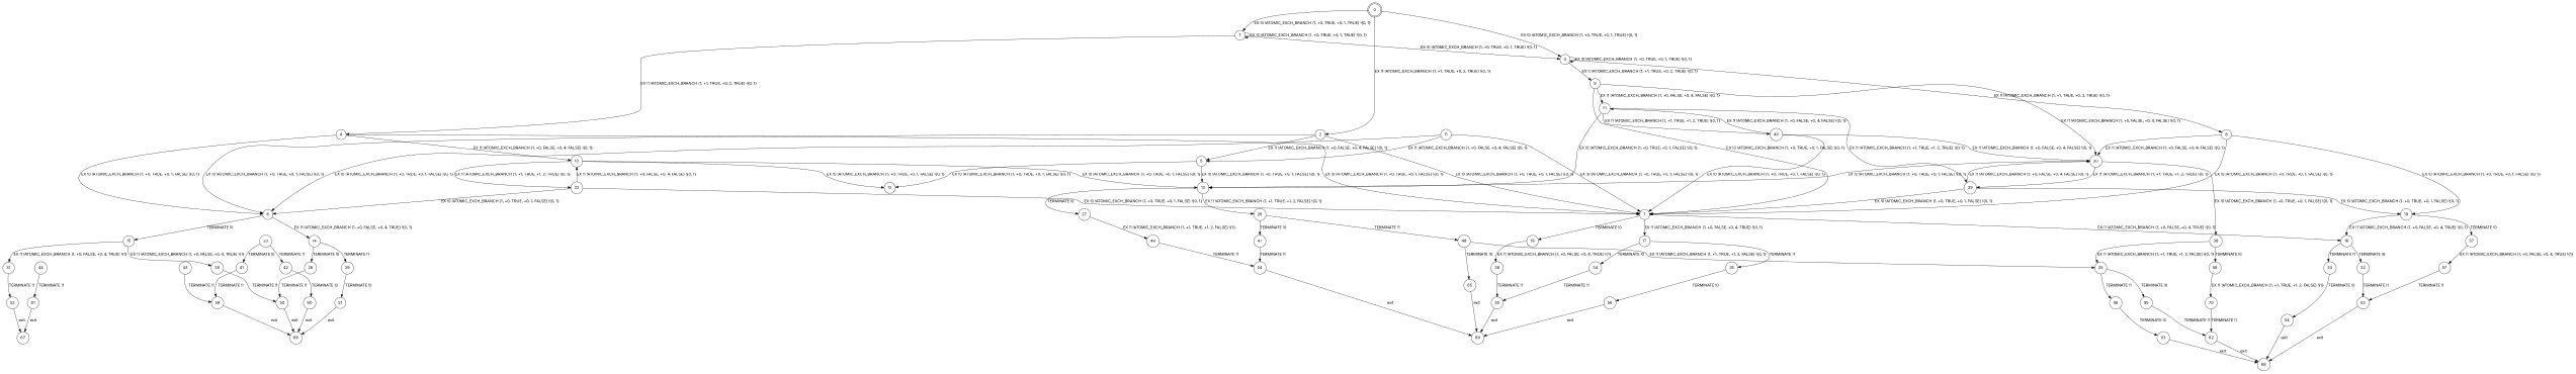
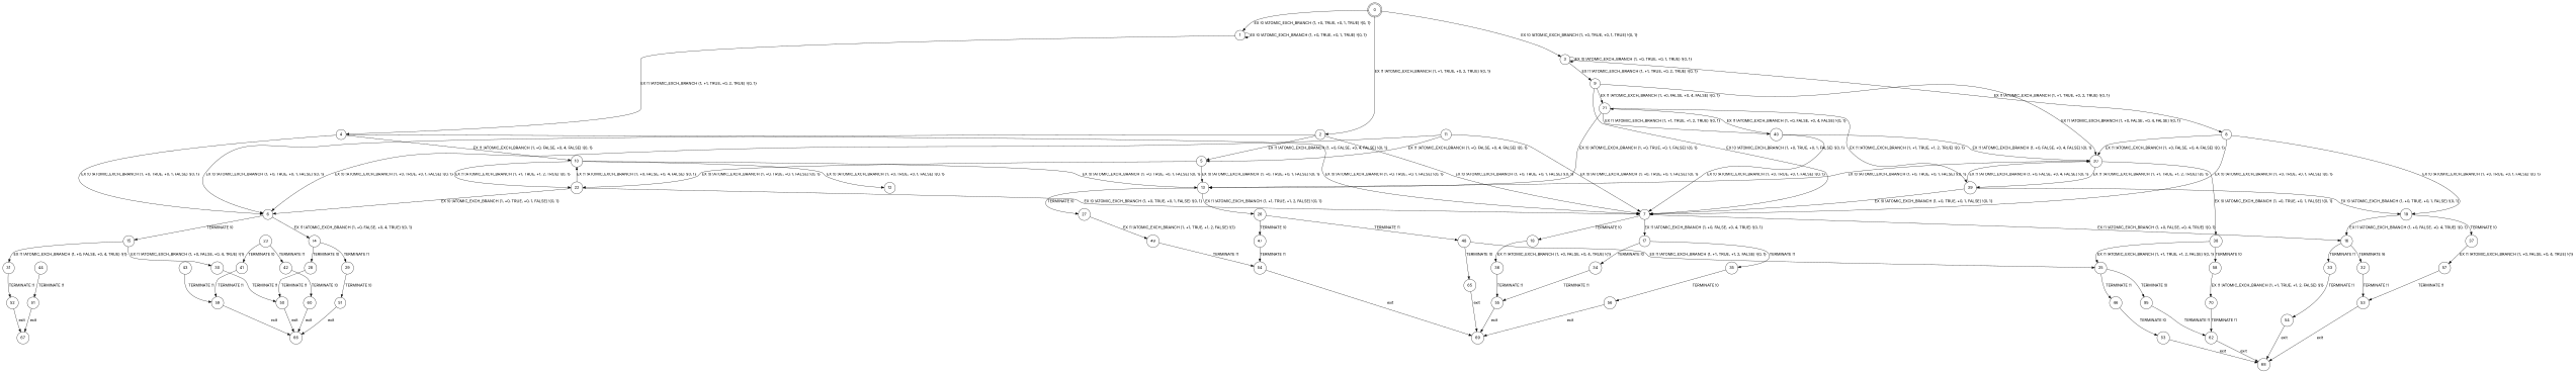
  digraph {
    fontname=Inter
    node [fontname=Inter shape=circle]
    edge [fontname=Inter]
    0 [peripheries=2]
    1
    2
    3
    4
    5
    6
    7
    8
    9
    10
    12
    13
    14
    15
    16
    17
    18
    19
    20
    21
    22
    11
    26
    27
    28
    29
    30
    31
    32
    33
    34
    35
    36
    37
    38
    39
    40
    23
    41
    42
    n42 [label=95]
    25
    46
    47
    48
    49
    50
    51
    52
    53
    54
    55
    56
    57
    58
    59
    60
    43
    44
    61
    62
    63
    64
    65
    66
    67
    68
    69
    70
    0 -> 1 [label="EX !0 !ATOMIC_EXCH_BRANCH (1, +0, TRUE, +0, 1, TRUE) !{0, 1}"]
    0 -> 2 [label="EX !1 !ATOMIC_EXCH_BRANCH (1, +1, TRUE, +0, 2, TRUE) !{0, 1}"]
    0 -> 3 [label="EX !0 !ATOMIC_EXCH_BRANCH (1, +0, TRUE, +0, 1, TRUE) !{0, 1}"]
    1 -> 1 [label="EX !0 !ATOMIC_EXCH_BRANCH (1, +0, TRUE, +0, 1, TRUE) !{0, 1}"]
-   1 -> 3 [label="EX !0 !ATOMIC_EXCH_BRANCH (1, +0, TRUE, +0, 1, TRUE) !{0, 1}"]
    1 -> 4 [label="EX !1 !ATOMIC_EXCH_BRANCH (1, +1, TRUE, +0, 2, TRUE) !{0, 1}"]
    2 -> 5 [label="EX !1 !ATOMIC_EXCH_BRANCH (1, +0, FALSE, +0, 4, FALSE) !{0, 1}"]
    2 -> 6 [label="EX !0 !ATOMIC_EXCH_BRANCH (1, +0, TRUE, +0, 1, FALSE) !{0, 1}"]
    2 -> 7 [label="EX !0 !ATOMIC_EXCH_BRANCH (1, +0, TRUE, +0, 1, FALSE) !{0, 1}"]
    3 -> 3 [label="EX !0 !ATOMIC_EXCH_BRANCH (1, +0, TRUE, +0, 1, TRUE) !{0, 1}"]
    3 -> 8 [label="EX !1 !ATOMIC_EXCH_BRANCH (1, +1, TRUE, +0, 2, TRUE) !{0, 1}"]
    3 -> 9 [label="EX !1 !ATOMIC_EXCH_BRANCH (1, +1, TRUE, +0, 2, TRUE) !{0, 1}"]
    4 -> 6 [label="EX !0 !ATOMIC_EXCH_BRANCH (1, +0, TRUE, +0, 1, FALSE) !{0, 1}"]
    4 -> 7 [label="EX !0 !ATOMIC_EXCH_BRANCH (1, +0, TRUE, +0, 1, FALSE) !{0, 1}"]
    4 -> 10 [label="EX !1 !ATOMIC_EXCH_BRANCH (1, +0, FALSE, +0, 4, FALSE) !{0, 1}"]
-   5 -> 12 [label="EX !0 !ATOMIC_EXCH_BRANCH (1, +0, TRUE, +0, 1, FALSE) !{0, 1}"]
+   5 -> 22 [label="EX !0 !ATOMIC_EXCH_BRANCH (1, +0, TRUE, +0, 1, FALSE) !{0, 1}"]
    5 -> 13 [label="EX !0 !ATOMIC_EXCH_BRANCH (1, +0, TRUE, +0, 1, FALSE) !{0, 1}"]
    6 -> 14 [label="EX !1 !ATOMIC_EXCH_BRANCH (1, +0, FALSE, +0, 4, TRUE) !{0, 1}"]
    6 -> 15 [label="TERMINATE !0"]
    7 -> 16 [label="EX !1 !ATOMIC_EXCH_BRANCH (1, +0, FALSE, +0, 4, TRUE) !{0, 1}"]
    7 -> 17 [label="EX !1 !ATOMIC_EXCH_BRANCH (1, +0, FALSE, +0, 4, TRUE) !{0, 1}"]
    7 -> 18 [label="TERMINATE !0"]
    8 -> 7 [label="EX !0 !ATOMIC_EXCH_BRANCH (1, +0, TRUE, +0, 1, FALSE) !{0, 1}"]
    8 -> 19 [label="EX !0 !ATOMIC_EXCH_BRANCH (1, +0, TRUE, +0, 1, FALSE) !{0, 1}"]
    8 -> 20 [label="EX !1 !ATOMIC_EXCH_BRANCH (1, +0, FALSE, +0, 4, FALSE) !{0, 1}"]
    9 -> 7 [label="EX !0 !ATOMIC_EXCH_BRANCH (1, +0, TRUE, +0, 1, FALSE) !{0, 1}"]
    9 -> 20 [label="EX !1 !ATOMIC_EXCH_BRANCH (1, +0, FALSE, +0, 4, FALSE) !{0, 1}"]
    9 -> 21 [label="EX !1 !ATOMIC_EXCH_BRANCH (1, +0, FALSE, +0, 4, FALSE) !{0, 1}"]
    10 -> 12 [label="EX !0 !ATOMIC_EXCH_BRANCH (1, +0, TRUE, +0, 1, FALSE) !{0, 1}"]
    10 -> 13 [label="EX !0 !ATOMIC_EXCH_BRANCH (1, +0, TRUE, +0, 1, FALSE) !{0, 1}"]
    10 -> 22 [label="EX !1 !ATOMIC_EXCH_BRANCH (1, +1, TRUE, +1, 2, TRUE) !{0, 1}"]
    13 -> 26 [label="EX !1 !ATOMIC_EXCH_BRANCH (1, +1, TRUE, +1, 2, FALSE) !{0, 1}"]
    13 -> 27 [label="TERMINATE !0"]
    14 -> 28 [label="TERMINATE !0"]
    14 -> 29 [label="TERMINATE !1"]
    15 -> 30 [label="EX !1 !ATOMIC_EXCH_BRANCH (1, +0, FALSE, +0, 4, TRUE) !{1}"]
    15 -> 31 [label="EX !1 !ATOMIC_EXCH_BRANCH (1, +0, FALSE, +0, 4, TRUE) !{1}"]
    16 -> 32 [label="TERMINATE !6"]
    16 -> 33 [label="TERMINATE !1"]
    17 -> 34 [label="TERMINATE !0"]
    17 -> 35 [label="TERMINATE !1"]
    18 -> 36 [label="EX !1 !ATOMIC_EXCH_BRANCH (1, +0, FALSE, +0, 4, TRUE) !{1}"]
    19 -> 16 [label="EX !1 !ATOMIC_EXCH_BRANCH (1, +0, FALSE, +0, 4, TRUE) !{0, 1}"]
    19 -> 37 [label="TERMINATE !0"]
    20 -> 13 [label="EX !0 !ATOMIC_EXCH_BRANCH (1, +0, TRUE, +0, 1, FALSE) !{0, 1}"]
    20 -> 38 [label="EX !0 !ATOMIC_EXCH_BRANCH (1, +0, TRUE, +0, 1, FALSE) !{0, 1}"]
    20 -> 39 [label="EX !1 !ATOMIC_EXCH_BRANCH (1, +1, TRUE, +1, 2, TRUE) !{0, 1}"]
    21 -> 13 [label="EX !0 !ATOMIC_EXCH_BRANCH (1, +0, TRUE, +0, 1, FALSE) !{0, 1}"]
    21 -> 39 [label="EX !1 !ATOMIC_EXCH_BRANCH (1, +1, TRUE, +1, 2, TRUE) !{0, 1}"]
    21 -> 40 [label="EX !1 !ATOMIC_EXCH_BRANCH (1, +1, TRUE, +1, 2, TRUE) !{0, 1}"]
    22 -> 6 [label="EX !0 !ATOMIC_EXCH_BRANCH (1, +0, TRUE, +0, 1, FALSE) !{0, 1}"]
    22 -> 7 [label="EX !0 !ATOMIC_EXCH_BRANCH (1, +0, TRUE, +0, 1, FALSE) !{0, 1}"]
    22 -> 10 [label="EX !1 !ATOMIC_EXCH_BRANCH (1, +0, FALSE, +0, 4, FALSE) !{0, 1}"]
    11 -> 5 [label="EX !1 !ATOMIC_EXCH_BRANCH (1, +0, FALSE, +0, 4, FALSE) !{0, 1}"]
    11 -> 6 [label="EX !0 !ATOMIC_EXCH_BRANCH (1, +0, TRUE, +0, 1, FALSE) !{0, 1}"]
    11 -> 7 [label="EX !0 !ATOMIC_EXCH_BRANCH (1, +0, TRUE, +0, 1, FALSE) !{0, 1}"]
    26 -> 47 [label="TERMINATE !0"]
    26 -> 48 [label="TERMINATE !1"]
    27 -> 49 [label="EX !1 !ATOMIC_EXCH_BRANCH (1, +1, TRUE, +1, 2, FALSE) !{1}"]
    28 -> 50 [label="TERMINATE !1"]
    29 -> 51 [label="TERMINATE !0"]
    30 -> 50 [label="TERMINATE !1"]
    31 -> 52 [label="TERMINATE !1"]
    32 -> 53 [label="TERMINATE !1"]
-   33 -> 54 [label="TERMINATE !0"]
+   33 -> 54 [label="TERMINATE !1"]
    34 -> 55 [label="TERMINATE !1"]
    35 -> 56 [label="TERMINATE !0"]
    36 -> 55 [label="TERMINATE !1"]
    37 -> 57 [label="EX !1 !ATOMIC_EXCH_BRANCH (1, +0, FALSE, +0, 4, TRUE) !{1}"]
    38 -> 25 [label="EX !1 !ATOMIC_EXCH_BRANCH (1, +1, TRUE, +1, 2, FALSE) !{0, 1}"]
    38 -> 58 [label="TERMINATE !0"]
    39 -> 7 [label="EX !0 !ATOMIC_EXCH_BRANCH (1, +0, TRUE, +0, 1, FALSE) !{0, 1}"]
    39 -> 19 [label="EX !0 !ATOMIC_EXCH_BRANCH (1, +0, TRUE, +0, 1, FALSE) !{0, 1}"]
    39 -> 20 [label="EX !1 !ATOMIC_EXCH_BRANCH (1, +0, FALSE, +0, 4, FALSE) !{0, 1}"]
    40 -> 7 [label="EX !0 !ATOMIC_EXCH_BRANCH (1, +0, TRUE, +0, 1, FALSE) !{0, 1}"]
    40 -> 20 [label="EX !1 !ATOMIC_EXCH_BRANCH (1, +0, FALSE, +0, 4, FALSE) !{0, 1}"]
    40 -> 21 [label="EX !1 !ATOMIC_EXCH_BRANCH (1, +0, FALSE, +0, 4, FALSE) !{0, 1}"]
    23 -> 41 [label="TERMINATE !0"]
    23 -> 42 [label="TERMINATE !1"]
    41 -> 59 [label="TERMINATE !1"]
    42 -> 60 [label="TERMINATE !0"]
    n42 -> 62 [label="TERMINATE !1"]
    25 -> n42 [label="TERMINATE !0"]
    25 -> 46 [label="TERMINATE !1"]
    46 -> 63 [label="TERMINATE !0"]
    47 -> 64 [label="TERMINATE !1"]
    48 -> 25 [label="EX !1 !ATOMIC_EXCH_BRANCH (1, +1, TRUE, +1, 2, FALSE) !{0, 1}"]
    48 -> 65 [label="TERMINATE !0"]
    49 -> 64 [label="TERMINATE !1"]
    50 -> 66 [label=exit]
    51 -> 66 [label=exit]
    52 -> 67 [label=exit]
    53 -> 68 [label=exit]
    54 -> 68 [label=exit]
    55 -> 69 [label=exit]
    56 -> 69 [label=exit]
    57 -> 53 [label="TERMINATE !1"]
    58 -> 70 [label="EX !1 !ATOMIC_EXCH_BRANCH (1, +1, TRUE, +1, 2, FALSE) !{1}"]
    59 -> 66 [label=exit]
    60 -> 66 [label=exit]
    43 -> 59 [label="TERMINATE !1"]
    44 -> 61 [label="TERMINATE !1"]
    61 -> 67 [label=exit]
    62 -> 68 [label=exit]
    63 -> 68 [label=exit]
    64 -> 69 [label=exit]
    65 -> 69 [label=exit]
    70 -> 62 [label="TERMINATE !1"]
  }
